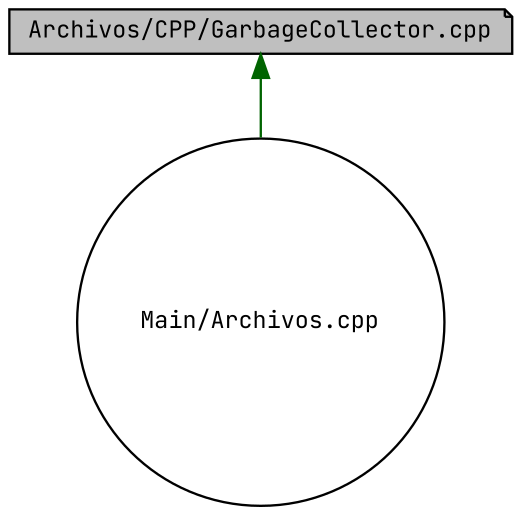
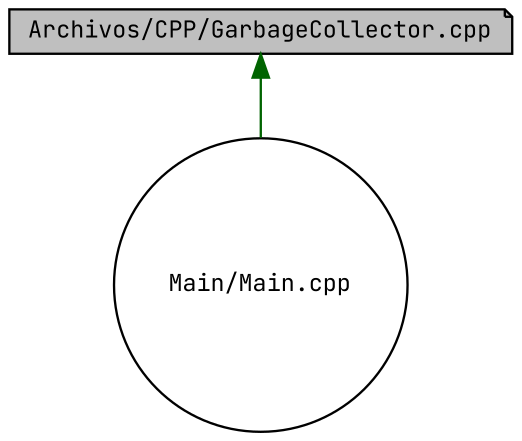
  digraph {
    fontname="JetBrains Mono"
    node [color=black fontname="JetBrains Mono" fontsize=10 style=filled]
    n1 [fillcolor=grey75 fontcolor=black height=0.2 label="Archivos/CPP/GarbageCollector.cpp" shape=note width=0.4]
-   n2 [fillcolor=white height=0.2 label="Main/Archivos.cpp" shape=circle width=0.4]
+   n2 [fillcolor=white height=0.2 label="Main/Main.cpp" shape=circle width=0.4]
    n1 -> n2 [color=darkgreen dir=back fontname="JetBrains Mono" fontsize=10 labelfontname=Helvetica labelfontsize=10 style=solid]
  }
